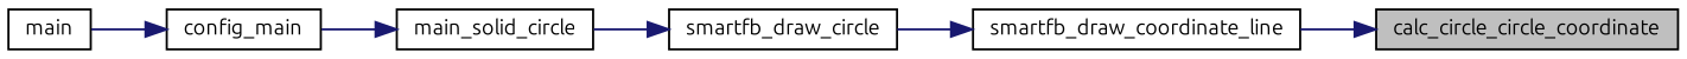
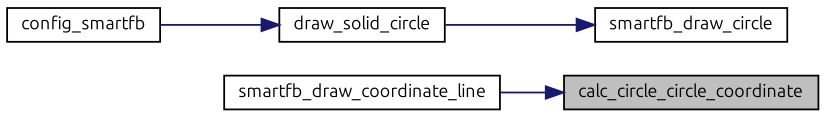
  digraph {
    fontname=Ubuntu
    rankdir=RL
    node [color=black fontname=Ubuntu fontsize=10 shape=record]
    edge [color=midnightblue dir=back fontname=Ubuntu fontsize=10 labelfontname=Helvetica labelfontsize=10 style=solid]
    n1 [fillcolor=grey75 fontcolor=black height=0.2 label=calc_circle_circle_coordinate style=filled width=0.4]
    n2 [height=0.2 label=smartfb_draw_coordinate_line width=0.4]
    n3 [height=0.2 label=smartfb_draw_circle width=0.4]
-   n4 [height=0.2 label=main_solid_circle width=0.4]
-   n5 [height=0.2 label=config_main width=0.4]
-   n6 [height=0.2 label=main width=0.4]
+   n4 [height=0.2 label=draw_solid_circle width=0.4]
+   n5 [height=0.2 label=config_smartfb width=0.4]
    n1 -> n2
-   n2 -> n3
    n3 -> n4
    n4 -> n5
-   n5 -> n6
  }
